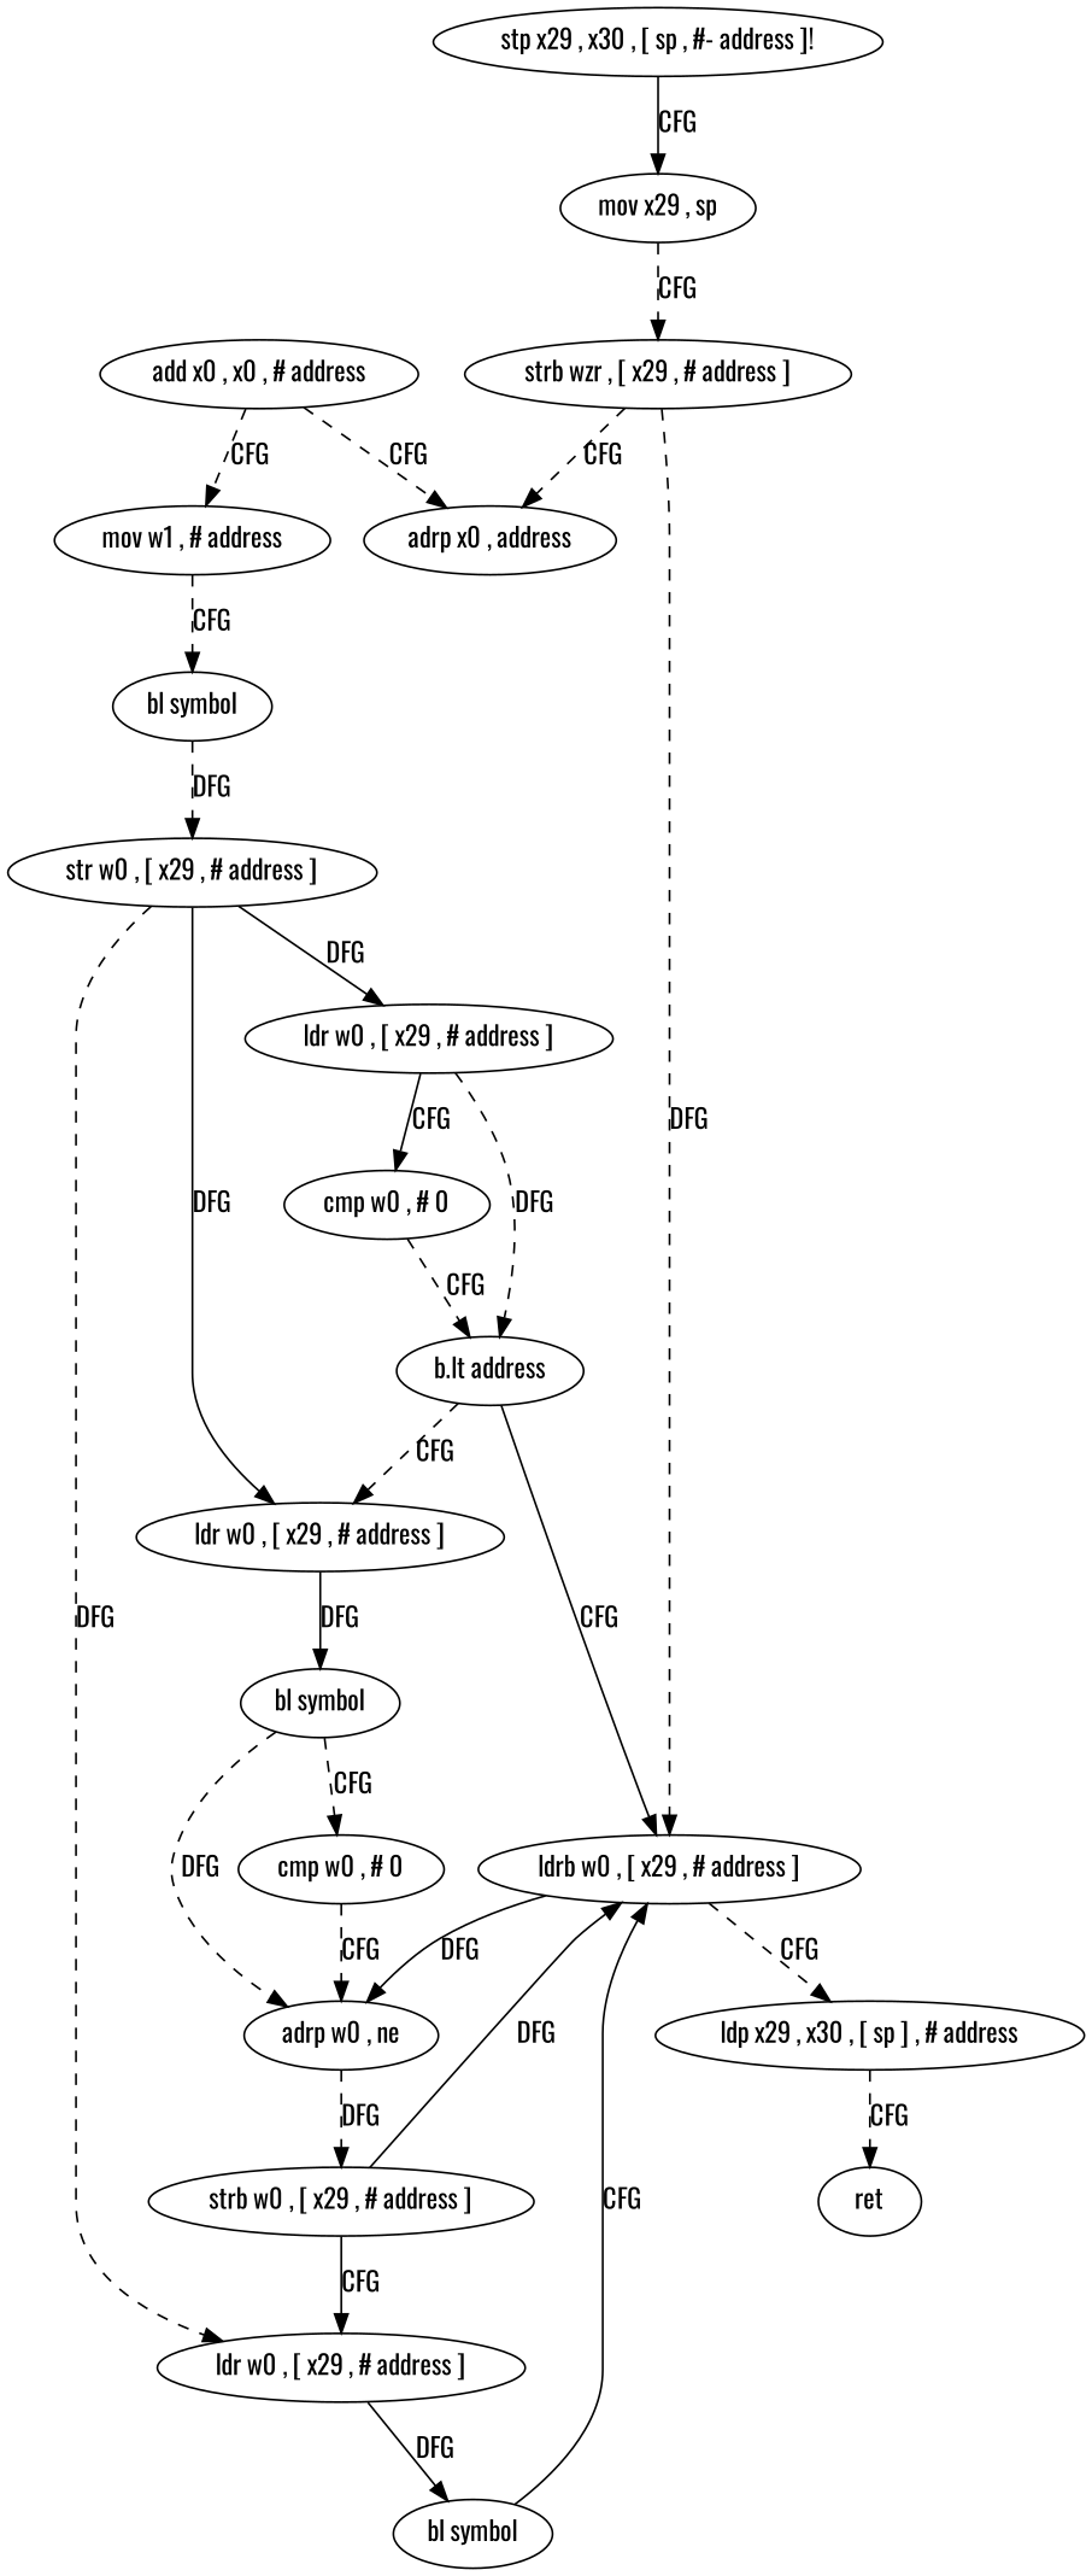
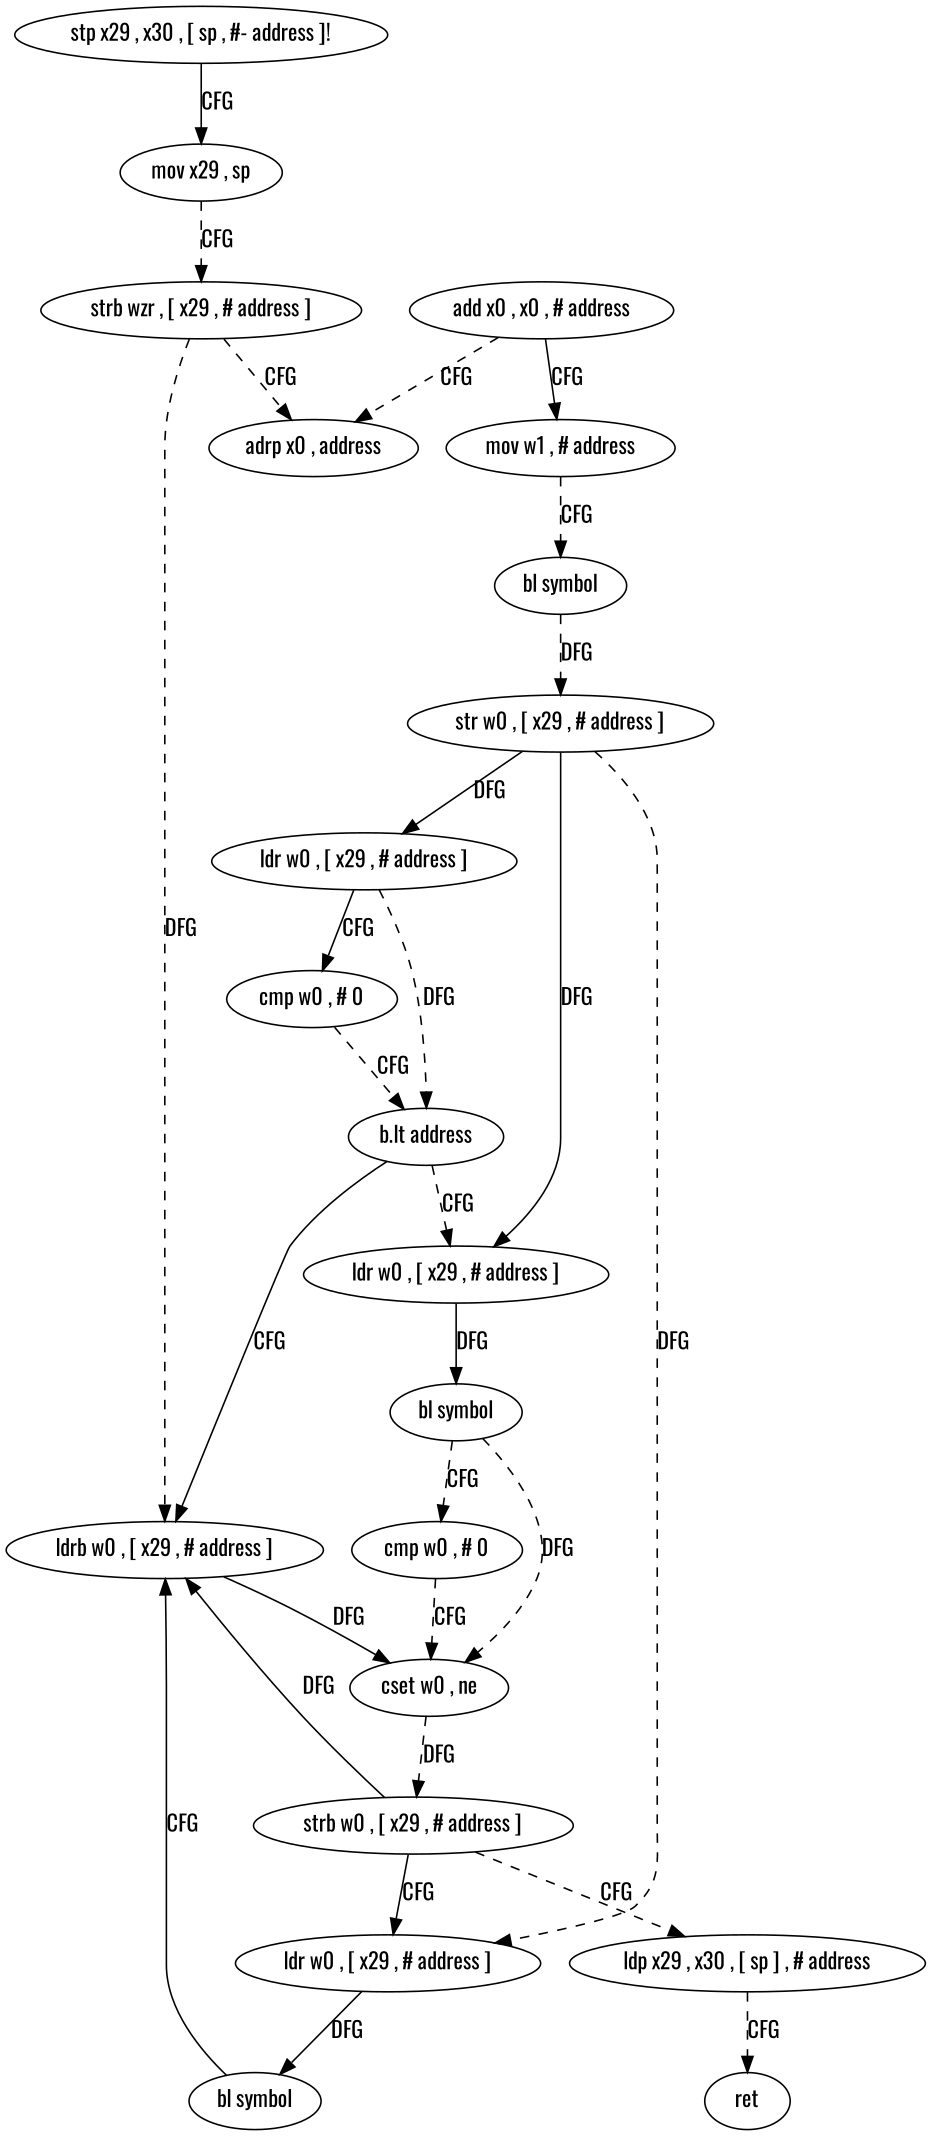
  digraph {
    fontname=Oswald
    node [fontname=Oswald]
    edge [fontname=Oswald style=dashed]
    n1 [label="stp x29 , x30 , [ sp , #- address ]!"]
    n2 [label="mov x29 , sp"]
    n3 [label="strb wzr , [ x29 , # address ]"]
    n4 [label="adrp x0 , address"]
    n5 [label="ldrb w0 , [ x29 , # address ]"]
    n6 [label="ldp x29 , x30 , [ sp ] , # address"]
-   n7 [label="adrp w0 , ne"]
+   n7 [label="cset w0 , ne"]
    n8 [label="add x0 , x0 , # address"]
    n9 [label="mov w1 , # address"]
    n10 [label="bl symbol"]
    n11 [label="str w0 , [ x29 , # address ]"]
    n12 [label="ldr w0 , [ x29 , # address ]"]
    n13 [label="ldr w0 , [ x29 , # address ]"]
    n14 [label="ldr w0 , [ x29 , # address ]"]
    n15 [label="cmp w0 , # 0"]
    n16 [label="b.lt address"]
    n17 [label="bl symbol"]
    n18 [label="bl symbol"]
    n19 [label=ret]
    n20 [label="cmp w0 , # 0"]
    n21 [label="strb w0 , [ x29 , # address ]"]
    n1 -> n2 [label=CFG style=solid]
    n2 -> n3 [label=CFG]
    n3 -> n4 [label=CFG]
    n3 -> n5 [label=DFG]
-   n5 -> n6 [label=CFG]
+   n21 -> n6 [label=CFG]
    n5 -> n7 [label=DFG style=solid]
    n6 -> n19 [label=CFG]
    n7 -> n21 [label=DFG]
    n8 -> n4 [label=CFG]
-   n8 -> n9 [label=CFG]
+   n8 -> n9 [label=CFG style=solid]
    n9 -> n10 [label=CFG]
    n10 -> n11 [label=DFG]
    n11 -> n12 [label=DFG style=solid]
    n11 -> n13 [label=DFG style=solid]
    n11 -> n14 [label=DFG]
    n12 -> n15 [label=CFG style=solid]
    n12 -> n16 [label=DFG]
    n13 -> n17 [label=DFG style=solid]
    n14 -> n18 [label=DFG style=solid]
    n15 -> n16 [label=CFG]
    n16 -> n5 [label=CFG style=solid]
    n16 -> n13 [label=CFG]
    n17 -> n7 [label=DFG]
    n17 -> n20 [label=CFG]
    n18 -> n5 [label=CFG style=solid]
    n20 -> n7 [label=CFG]
    n21 -> n5 [label=DFG style=solid]
    n21 -> n14 [label=CFG style=solid]
  }
